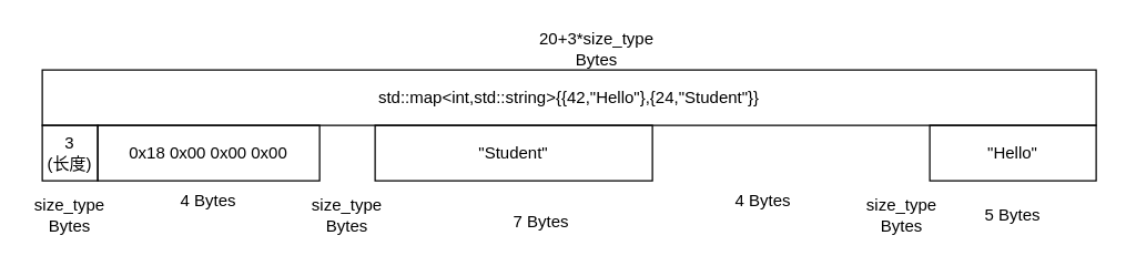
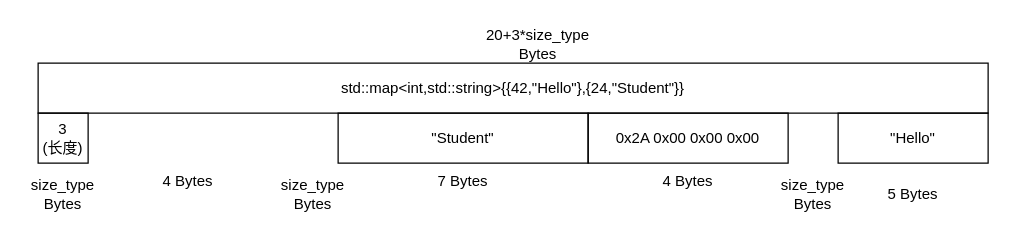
  <mxCell id="0" />
  <mxCell id="1" parent="0" />
  <mxCell id="2" value="20+3*size_type Bytes" style="text;html=1;strokeColor=none;fillColor=none;align=center;verticalAlign=middle;whiteSpace=wrap;rounded=0;" parent="1" vertex="1"><mxGeometry x="400" y="20" width="60" height="30" as="geometry" /></mxCell>
  <mxCell id="3" value="3&lt;br&gt;(长度)" style="rounded=0;whiteSpace=wrap;html=1;fillColor=none;" parent="1" vertex="1"><mxGeometry x="30" y="90" width="40" height="40" as="geometry" /></mxCell>
- <mxCell id="4" value="0x18 0x00 0x00 0x00" style="rounded=0;whiteSpace=wrap;html=1;fillColor=none;" parent="1" vertex="1"><mxGeometry x="70" y="90" width="160" height="40" as="geometry" /></mxCell>
  <mxCell id="5" value="4 Bytes" style="text;html=1;strokeColor=none;fillColor=none;align=center;verticalAlign=middle;whiteSpace=wrap;rounded=0;" parent="1" vertex="1"><mxGeometry x="120" y="130" width="60" height="30" as="geometry" /></mxCell>
  <mxCell id="6" value="size_type Bytes" style="text;html=1;strokeColor=none;fillColor=none;align=center;verticalAlign=middle;whiteSpace=wrap;rounded=0;" parent="1" vertex="1"><mxGeometry x="20" y="140" width="60" height="30" as="geometry" /></mxCell>
  <mxCell id="7" value="std::map&amp;lt;int,std::string&amp;gt;{{42,&quot;Hello&quot;},{24,&quot;Student&quot;}}" style="rounded=0;whiteSpace=wrap;html=1;fillColor=none;" parent="1" vertex="1"><mxGeometry x="30" y="50" width="760" height="40" as="geometry" /></mxCell>
+ <mxCell id="8" value="0x2A 0x00 0x00 0x00" style="rounded=0;whiteSpace=wrap;html=1;fillColor=none;" parent="1" vertex="1"><mxGeometry x="470" y="90" width="160" height="40" as="geometry" /></mxCell>
  <mxCell id="9" value="4 Bytes" style="text;html=1;strokeColor=none;fillColor=none;align=center;verticalAlign=middle;whiteSpace=wrap;rounded=0;" parent="1" vertex="1"><mxGeometry x="520" y="130" width="60" height="30" as="geometry" /></mxCell>
  <mxCell id="10" value="&quot;Student&quot;" style="rounded=0;whiteSpace=wrap;html=1;fillColor=none;" parent="1" vertex="1"><mxGeometry x="270" y="90" width="200" height="40" as="geometry" /></mxCell>
  <mxCell id="11" value="size_type Bytes" style="text;html=1;strokeColor=none;fillColor=none;align=center;verticalAlign=middle;whiteSpace=wrap;rounded=0;" parent="1" vertex="1"><mxGeometry x="220" y="140" width="60" height="30" as="geometry" /></mxCell>
- <mxCell id="12" value="7 Bytes" style="text;html=1;strokeColor=none;fillColor=none;align=center;verticalAlign=middle;whiteSpace=wrap;rounded=0;" parent="1" vertex="1"><mxGeometry x="360" y="145" width="60" height="30" as="geometry" /></mxCell>
+ <mxCell id="12" value="7 Bytes" style="text;html=1;strokeColor=none;fillColor=none;align=center;verticalAlign=middle;whiteSpace=wrap;rounded=0;" parent="1" vertex="1"><mxGeometry x="340" y="130" width="60" height="30" as="geometry" /></mxCell>
  <mxCell id="13" value="size_type Bytes" style="text;html=1;strokeColor=none;fillColor=none;align=center;verticalAlign=middle;whiteSpace=wrap;rounded=0;" parent="1" vertex="1"><mxGeometry x="620" y="140" width="60" height="30" as="geometry" /></mxCell>
  <mxCell id="14" value="&quot;Hello&quot;" style="rounded=0;whiteSpace=wrap;html=1;fillColor=none;" parent="1" vertex="1"><mxGeometry x="670" y="90" width="120" height="40" as="geometry" /></mxCell>
  <mxCell id="15" value="5 Bytes" style="text;html=1;strokeColor=none;fillColor=none;align=center;verticalAlign=middle;whiteSpace=wrap;rounded=0;" parent="1" vertex="1"><mxGeometry x="700" y="140" width="60" height="30" as="geometry" /></mxCell>
